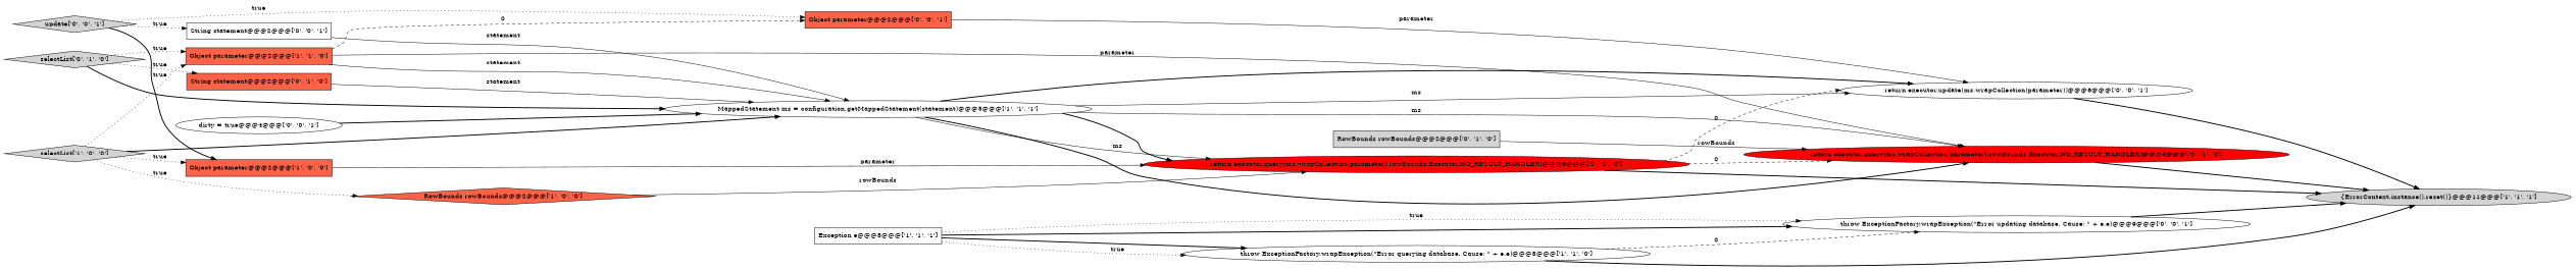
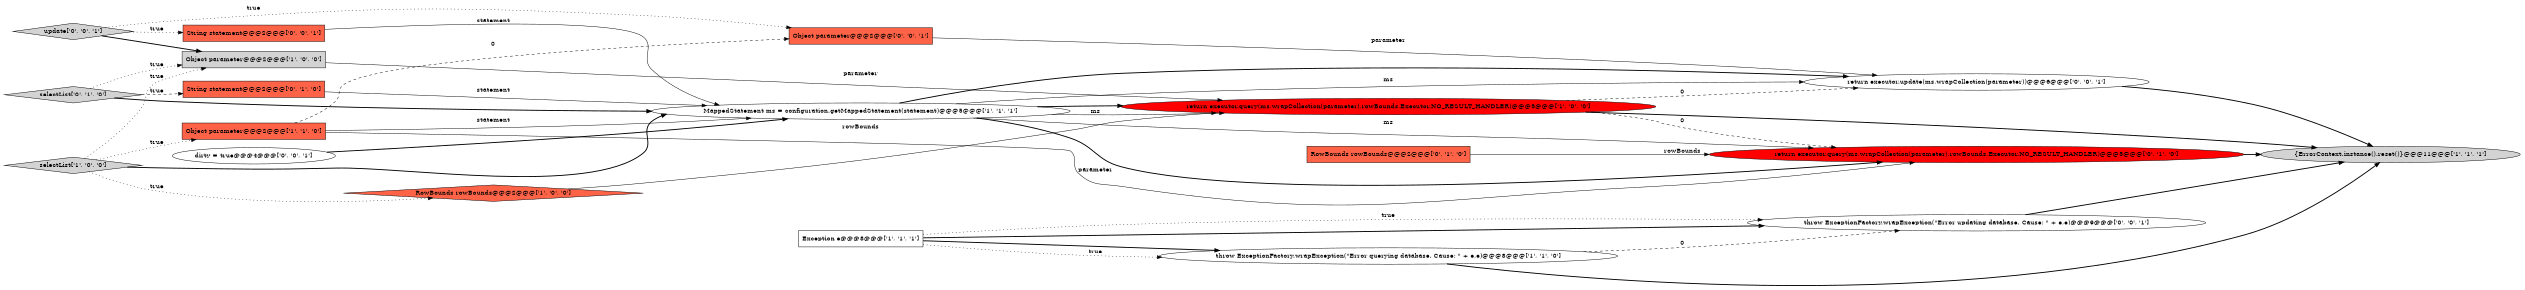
  digraph {
    rankdir=LR
    node [fillcolor=tomato shape=ellipse style=filled]
    edge [style=bold]
    n1 [label="String statement@@@2@@@['0', '1', '0']" shape=box]
    n2 [fillcolor=white label="MappedStatement ms = configuration.getMappedStatement(statement)@@@5@@@['1', '1', '1']"]
    n3 [fillcolor=red label="return executor.query(ms,wrapCollection(parameter),rowBounds,Executor.NO_RESULT_HANDLER)@@@5@@@['0', '1', '0']"]
    n4 [fillcolor=white label="return executor.update(ms,wrapCollection(parameter))@@@6@@@['0', '0', '1']"]
    n5 [fillcolor=red label="return executor.query(ms,wrapCollection(parameter),rowBounds,Executor.NO_RESULT_HANDLER)@@@5@@@['1', '0', '0']"]
    n6 [fillcolor=lightgray label="update['0', '0', '1']" shape=diamond]
-   n7 [fillcolor=white label="String statement@@@2@@@['0', '0', '1']" shape=box]
+   n7 [label="String statement@@@2@@@['0', '0', '1']" shape=box]
    n8 [label="Object parameter@@@2@@@['0', '0', '1']" shape=box]
-   n9 [label="Object parameter@@@2@@@['1', '0', '0']" shape=box]
+   n9 [fillcolor=lightgray label="Object parameter@@@2@@@['1', '0', '0']" shape=box]
    n10 [fillcolor=white label="dirty = true@@@4@@@['0', '0', '1']"]
-   n11 [fillcolor=lightgray label="RowBounds rowBounds@@@2@@@['0', '1', '0']" shape=box]
+   n11 [label="RowBounds rowBounds@@@2@@@['0', '1', '0']" shape=box]
    n12 [fillcolor=lightgray label="{ErrorContext.instance().reset()}@@@11@@@['1', '1', '1']"]
    n13 [fillcolor=lightgray label="selectList['0', '1', '0']" shape=diamond]
    n14 [label="Object parameter@@@2@@@['1', '1', '0']" shape=box]
    n15 [fillcolor=lightgray label="selectList['1', '0', '0']" shape=diamond]
    n16 [label="RowBounds rowBounds@@@2@@@['1', '0', '0']" shape=diamond]
    n17 [fillcolor=white label="throw ExceptionFactory.wrapException(\"Error updating database. Cause: \" + e,e)@@@9@@@['0', '0', '1']"]
    n18 [fillcolor=white label="throw ExceptionFactory.wrapException(\"Error querying database. Cause: \" + e,e)@@@8@@@['1', '1', '0']"]
    n19 [fillcolor=white label="Exception e@@@8@@@['1', '1', '1']" shape=box]
    n1 -> n2 [label=statement style=solid]
    n2 -> n3 [label=ms style=solid]
    n2 -> n3
    n2 -> n4
    n2 -> n4 [label=ms style=solid]
    n2 -> n5
    n2 -> n5 [label=ms style=solid]
    n3 -> n12
    n4 -> n12
    n5 -> n3 [label=0 style=dashed]
    n5 -> n4 [label=0 style=dashed]
    n5 -> n12
    n6 -> n7 [label=true style=dotted]
    n6 -> n8 [label=true style=dotted]
    n6 -> n9
    n7 -> n2 [label=statement style=solid]
    n8 -> n4 [label=parameter style=solid]
    n9 -> n5 [label=parameter style=solid]
    n10 -> n2
    n11 -> n3 [label=rowBounds style=solid]
-   n13 -> n1 [label=true style=dotted]
+   n13 -> n1 [label=true style=dashed]
    n13 -> n2
-   n13 -> n14 [label=true style=dotted]
+   n13 -> n9 [label=true style=dotted]
    n14 -> n2 [label=statement style=solid]
    n14 -> n3 [label=parameter style=solid]
    n14 -> n8 [label=0 style=dashed]
    n15 -> n2
    n15 -> n9 [label=true style=dotted]
    n15 -> n14 [label=true style=dotted]
    n15 -> n16 [label=true style=dotted]
    n16 -> n5 [label=rowBounds style=solid]
    n17 -> n12
    n18 -> n12
    n18 -> n17 [label=0 style=dashed]
    n19 -> n17
    n19 -> n17 [label=true style=dotted]
    n19 -> n18
    n19 -> n18 [label=true style=dotted]
  }
